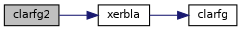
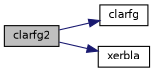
  digraph {
    rankdir=LR
    node [color=black fillcolor=white fontname=Helvetica fontsize=10 shape=record style=filled]
    edge [color=midnightblue fontname=Helvetica fontsize=10 labelfontname=Helvetica labelfontsize=10 style=solid]
    n1 [fillcolor=grey75 fontcolor=black height=0.2 label=clarfg2 width=0.4]
    n2 [height=0.2 label=clarfg width=0.4]
    n3 [height=0.2 label=xerbla width=0.4]
-   n3 -> n2
+   n1 -> n2
    n1 -> n3
  }
